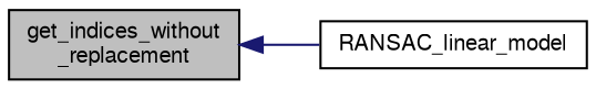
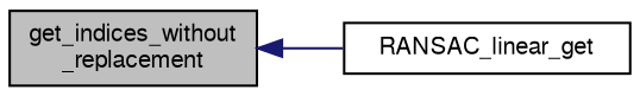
  digraph {
    rankdir=LR
    node [color=black fontname=FreeSans fontsize=10 shape=record style=filled]
    n1 [fillcolor=grey75 fontcolor=black height=0.2 label="get_indices_without\l_replacement" width=0.4]
-   n2 [fillcolor=white height=0.2 label=RANSAC_linear_model width=0.4]
+   n2 [fillcolor=white height=0.2 label=RANSAC_linear_get width=0.4]
    n1 -> n2 [color=midnightblue dir=back fontname=FreeSans fontsize=10 labelfontname=FreeSans labelfontsize=10 style=solid]
  }
